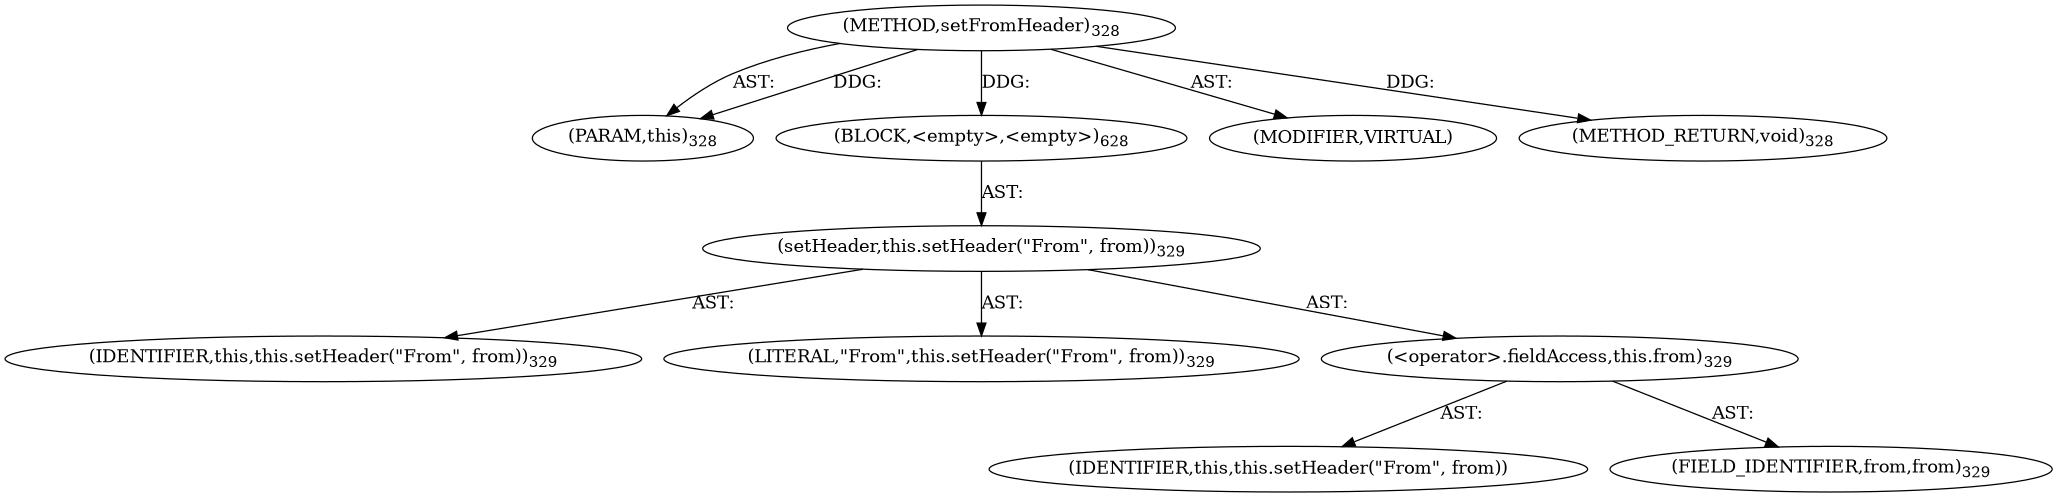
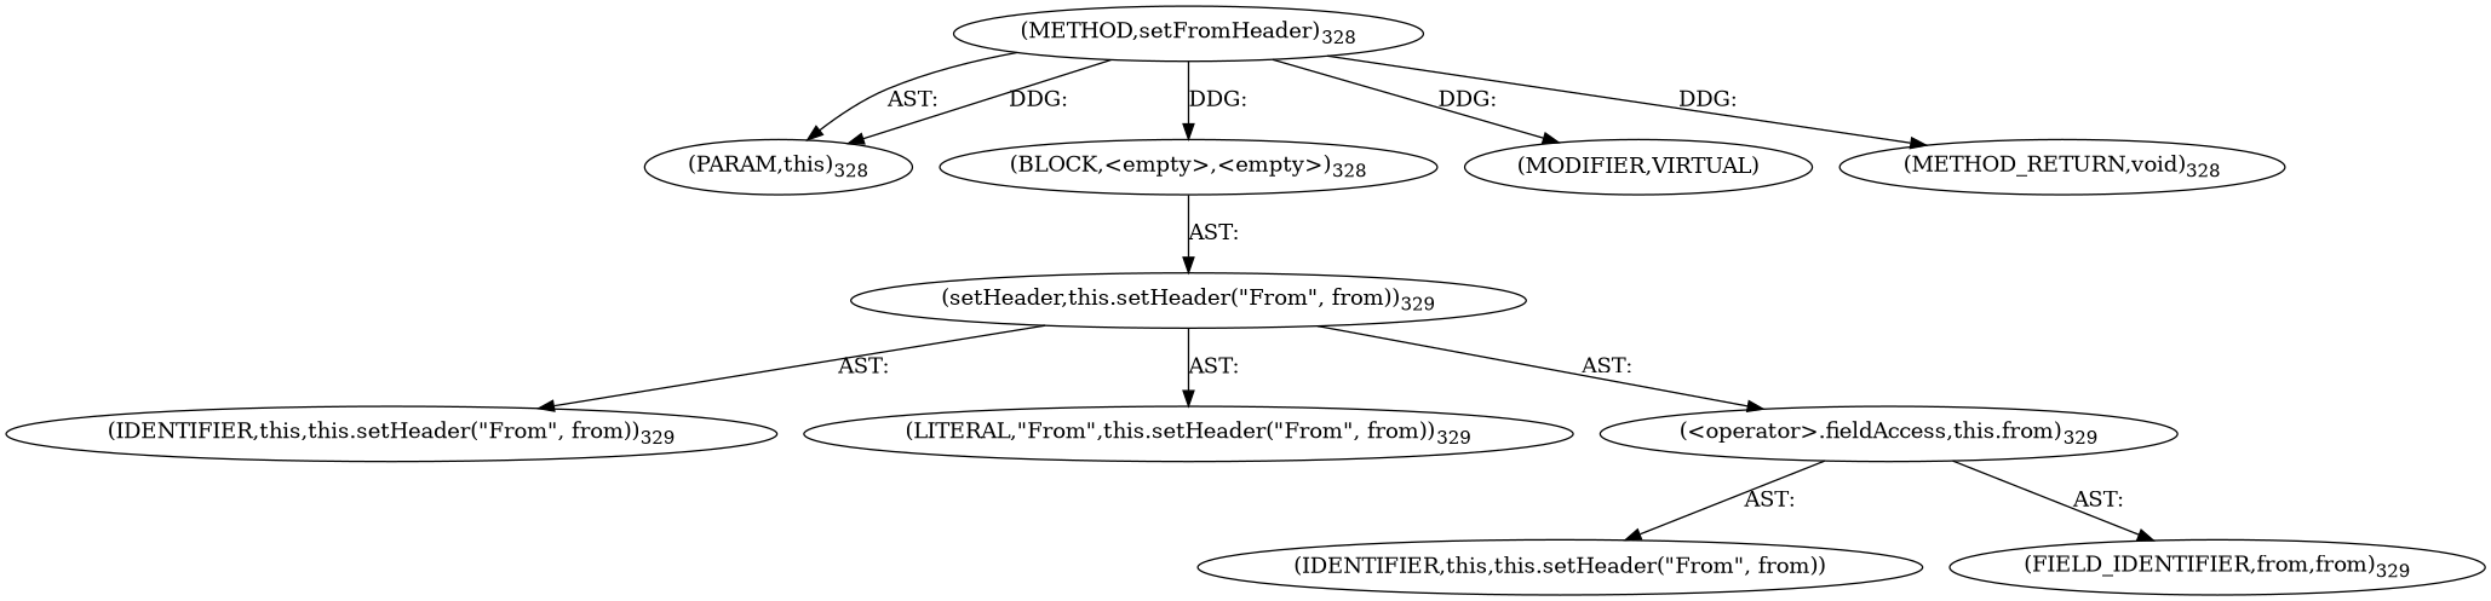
  digraph {
    n1 [label=<(METHOD,setFromHeader)<SUB>328</SUB>>]
    n2 [label=<(PARAM,this)<SUB>328</SUB>>]
-   n3 [label=<(BLOCK,&lt;empty&gt;,&lt;empty&gt;)<SUB>628</SUB>>]
+   n3 [label=<(BLOCK,&lt;empty&gt;,&lt;empty&gt;)<SUB>328</SUB>>]
    n4 [label=<(MODIFIER,VIRTUAL)>]
    n5 [label=<(METHOD_RETURN,void)<SUB>328</SUB>>]
    n6 [label=<(setHeader,this.setHeader(&quot;From&quot;, from))<SUB>329</SUB>>]
    n7 [label=<(IDENTIFIER,this,this.setHeader(&quot;From&quot;, from))<SUB>329</SUB>>]
    n8 [label=<(LITERAL,&quot;From&quot;,this.setHeader(&quot;From&quot;, from))<SUB>329</SUB>>]
    n9 [label=<(&lt;operator&gt;.fieldAccess,this.from)<SUB>329</SUB>>]
    n10 [label=<(IDENTIFIER,this,this.setHeader(&quot;From&quot;, from))>]
    n11 [label=<(FIELD_IDENTIFIER,from,from)<SUB>329</SUB>>]
    n1 -> n2 [label="AST: "]
    n1 -> n2 [label="DDG: "]
    n1 -> n3 [label="DDG: "]
-   n1 -> n4 [label="AST: "]
+   n1 -> n4 [label="DDG: "]
    n1 -> n5 [label="DDG: "]
    n3 -> n6 [label="AST: "]
    n6 -> n7 [label="AST: "]
    n6 -> n8 [label="AST: "]
    n6 -> n9 [label="AST: "]
    n9 -> n10 [label="AST: "]
    n9 -> n11 [label="AST: "]
  }
